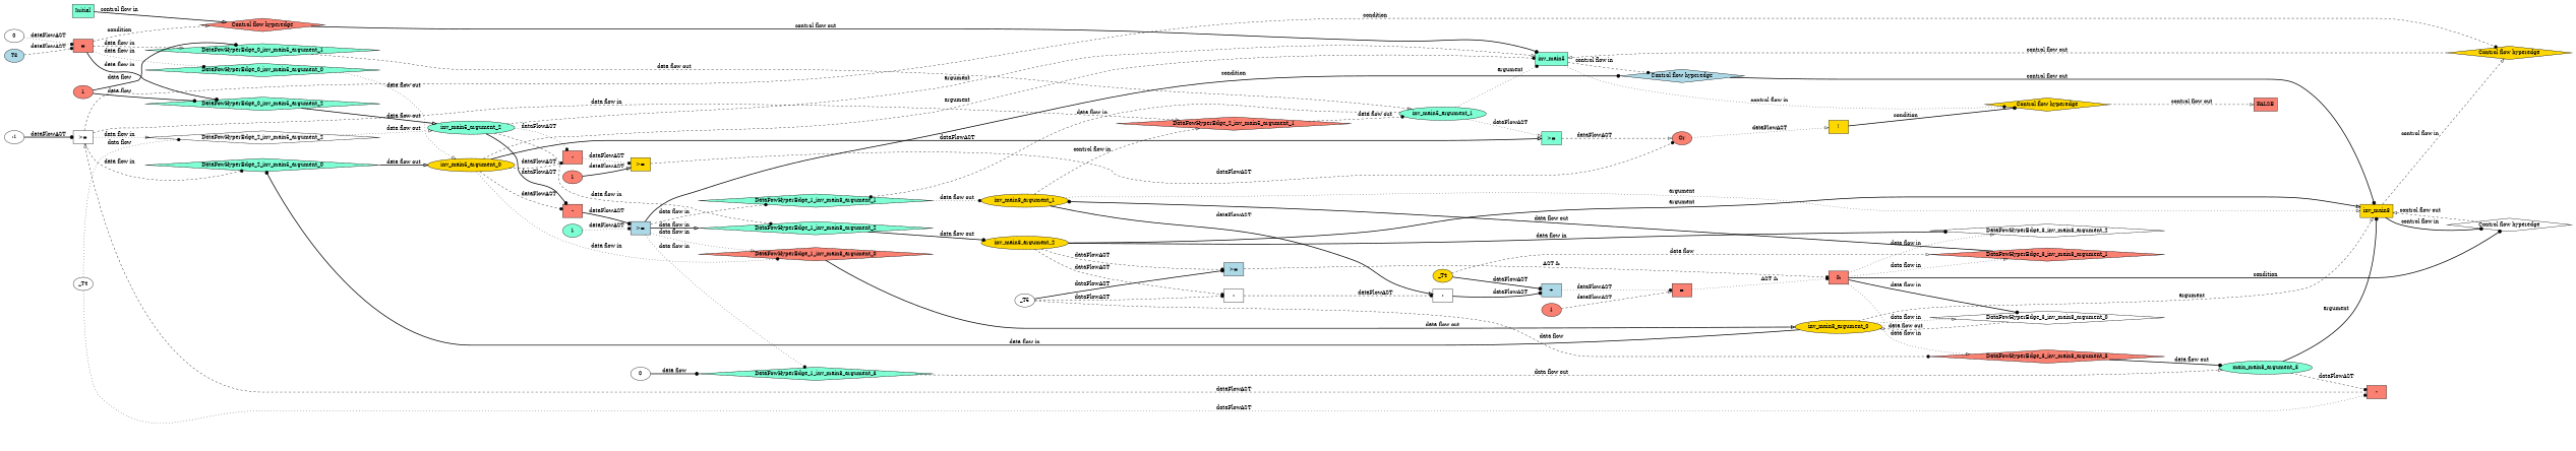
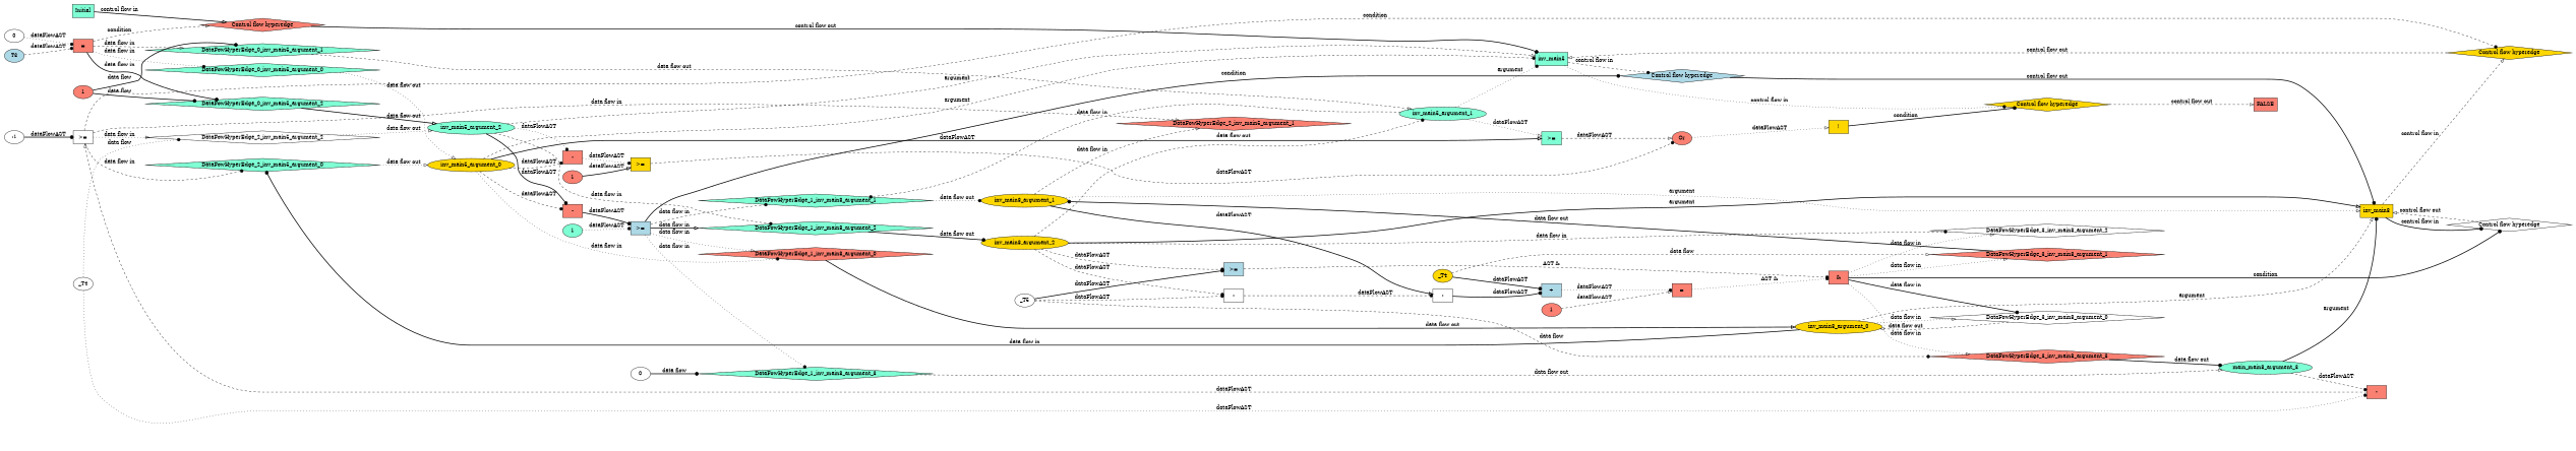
  digraph {
    rankdir=LR
    node [fillcolor=salmon nodeName=argument0 shape=rect style=filled]
    edge [arrowhead=dot style=dashed]
    n1 [fillcolor=aquamarine label=inv_main5 nodeName=inv_main5]
    n2 [fillcolor=lightblue label="Control flow hyperedge" nodeName=ControlFowHyperEdge_1 shape=diamond]
    n3 [fillcolor=gold label="Control flow hyperedge" nodeName=ControlFowHyperEdge_4 shape=diamond]
    n4 [fillcolor=gold label=inv_main8 nodeName=inv_main8]
    n5 [label=FALSE nodeName=FALSE]
    n6 [fillcolor=gold label="Control flow hyperedge" nodeName=ControlFowHyperEdge_2 shape=diamond]
    n7 [fillcolor=white label="Control flow hyperedge" nodeName=ControlFowHyperEdge_3 shape=diamond]
    n8 [fillcolor=aquamarine label=Initial nodeName=Initial]
    n9 [label="Control flow hyperedge" nodeName=ControlFowHyperEdge_0 shape=diamond]
    n10 [fillcolor=gold label=inv_main5_argument_0 shape=oval]
    n11 [label="-" nodeName=xxxinv_main8___inv_main5_1xxxguard_0_node_1]
    n12 [label="-" nodeName=xxxFALSE___inv_main5_4xxxguard_0_node_3]
    n13 [fillcolor=aquamarine label=">=" nodeName=xxxFALSE___inv_main5_4xxxguard_0_node_7]
    n14 [label=DataFowHyperEdge_1_inv_main8_argument_0 nodeName=DataFowHyperEdge_1_inv_main8_argument_0 shape=diamond]
    n15 [fillcolor=lightblue label=">=" nodeName=xxxinv_main8___inv_main5_1xxxguard_0_node_0]
    n16 [fillcolor=gold label=">=" nodeName=xxxFALSE___inv_main5_4xxxguard_0_node_2]
    n17 [label=Or nodeName=xxxFALSE___inv_main5_4xxxguard_0_node_1 shape=""]
    n18 [fillcolor=gold label=inv_main8_argument_0 shape=oval]
    n19 [fillcolor=aquamarine label=inv_main5_argument_1 nodeName=argument1 shape=oval]
    n20 [fillcolor=aquamarine label=DataFowHyperEdge_1_inv_main8_argument_1 nodeName=DataFowHyperEdge_1_inv_main8_argument_1 shape=diamond]
    n21 [fillcolor=gold label=inv_main8_argument_1 nodeName=argument1 shape=oval]
    n22 [fillcolor=aquamarine label=inv_main5_argument_2 nodeName=argument2 shape=oval]
    n23 [fillcolor=aquamarine label=DataFowHyperEdge_1_inv_main8_argument_2 nodeName=DataFowHyperEdge_1_inv_main8_argument_2 shape=diamond]
    n24 [fillcolor=gold label=inv_main8_argument_2 nodeName=argument2 shape=oval]
    n25 [fillcolor=aquamarine label=DataFowHyperEdge_2_inv_main5_argument_0 nodeName=DataFowHyperEdge_2_inv_main5_argument_0 shape=diamond]
    n26 [fillcolor=white label=DataFowHyperEdge_3_inv_main8_argument_0 nodeName=DataFowHyperEdge_3_inv_main8_argument_0 shape=diamond]
    n27 [fillcolor=white label="-" nodeName=xxxinv_main8___inv_main8_3xxxguard1_node_3]
    n28 [label=DataFowHyperEdge_2_inv_main5_argument_1 nodeName=DataFowHyperEdge_2_inv_main5_argument_1 shape=diamond]
    n29 [fillcolor=lightblue label="+" nodeName=xxxinv_main8___inv_main8_3xxxguard1_node_1]
    n30 [fillcolor=lightblue label=">=" nodeName=xxxinv_main8___inv_main8_3xxxguard_0_node_0]
    n31 [fillcolor=white label="-" nodeName=xxxinv_main8___inv_main8_3xxxguard1_node_4]
    n32 [fillcolor=white label=DataFowHyperEdge_3_inv_main8_argument_2 nodeName=DataFowHyperEdge_3_inv_main8_argument_2 shape=diamond]
    n33 [label="&" nodeName=xxxinv_main8___inv_main8_3xxx_and]
    n34 [fillcolor=aquamarine label=main_main8_argument_3 nodeName=argument3 shape=oval]
    n35 [label="-" nodeName=xxxinv_main5___inv_main8_2xxxguard_0_node_1]
    n36 [fillcolor=white label=">=" nodeName=xxxinv_main5___inv_main8_2xxxguard_0_node_0]
    n37 [label="=" nodeName=xxxinv_main5___Initial_0xxxguard_0_node_0]
    n38 [fillcolor=aquamarine label=DataFowHyperEdge_0_inv_main5_argument_1 nodeName=DataFowHyperEdge_0_inv_main5_argument_1 shape=diamond]
    n39 [fillcolor=aquamarine label=DataFowHyperEdge_0_inv_main5_argument_2 nodeName=DataFowHyperEdge_0_inv_main5_argument_2 shape=diamond]
    n40 [fillcolor=aquamarine label=DataFowHyperEdge_0_inv_main5_argument_0 nodeName=DataFowHyperEdge_0_inv_main5_argument_0 shape=diamond]
    n41 [fillcolor=lightblue label=T3 nodeName=xxxinv_main5___Initial_0xxxguard_0_node_1 shape=""]
    n42 [fillcolor=white label=0 nodeName=xxxinv_main5___Initial_0xxxguard_0_node_2 shape=""]
    n43 [label=1 nodeName=xxxinv_main5___Initial_0xxxdataFlow_0_node_0 shape=""]
    n44 [fillcolor=aquamarine label=DataFowHyperEdge_1_inv_main8_argument_3 nodeName=DataFowHyperEdge_1_inv_main8_argument_3 shape=diamond]
    n45 [fillcolor=aquamarine label=1 nodeName=xxxinv_main8___inv_main5_1xxxguard_0_node_4 shape=""]
    n46 [fillcolor=white label=0 nodeName=xxxinv_main8___inv_main5_1xxxdataFlow_0_node_0 shape=""]
    n47 [fillcolor=white label=DataFowHyperEdge_2_inv_main5_argument_2 nodeName=DataFowHyperEdge_2_inv_main5_argument_2 shape=diamond]
    n48 [fillcolor=white label=-1 nodeName=xxxinv_main5___inv_main8_2xxxguard_0_node_4 shape=""]
    n49 [fillcolor=white label=_T4 nodeName=xxxinv_main5___inv_main8_2xxxdataFlow_0_node_0 shape=""]
    n50 [label=DataFowHyperEdge_3_inv_main8_argument_1 nodeName=DataFowHyperEdge_3_inv_main8_argument_1 shape=diamond]
    n51 [label=DataFowHyperEdge_3_inv_main8_argument_3 nodeName=DataFowHyperEdge_3_inv_main8_argument_3 shape=diamond]
    n52 [fillcolor=white label=_T5 nodeName=xxxinv_main8___inv_main8_3xxxdataFlow1_node_0 shape=""]
    n53 [label="=" nodeName=xxxinv_main8___inv_main8_3xxxguard1_node_0]
    n54 [label=1 nodeName=xxxinv_main8___inv_main8_3xxxguard1_node_8 shape=""]
    n55 [fillcolor=gold label=_T4 nodeName=xxxinv_main8___inv_main8_3xxxdataFlow_0_node_0 shape=""]
    n56 [fillcolor=gold label="!" nodeName=xxxFALSE___inv_main5_4xxxguard_0_node_0]
    n57 [label=1 nodeName=xxxFALSE___inv_main5_4xxxguard_0_node_6 shape=""]
    n1 -> n2 [label="control flow in"]
    n1 -> n3 [label="control flow in" style=dotted]
    n2 -> n4 [label="control flow out" style=bold]
    n3 -> n5 [arrowhead=onormal label="control flow out"]
    n4 -> n6 [arrowhead=onormal label="control flow in"]
    n4 -> n7 [label="control flow in" style=bold]
    n6 -> n1 [arrowhead=onormal label="control flow out"]
    n7 -> n4 [arrowhead=onormal label="control flow out"]
    n8 -> n9 [arrowhead=onormal label="control flow in" style=bold]
    n9 -> n1 [label="control flow out" style=bold]
    n10 -> n1 [label=argument]
    n10 -> n11 [label=dataFlowAST]
    n10 -> n12 [label=dataFlowAST]
    n10 -> n13 [arrowhead=onormal label=dataFlowAST style=bold]
    n10 -> n14 [label="data flow in" style=dotted]
    n11 -> n15 [label=dataFlowAST style=bold]
    n12 -> n16 [label=dataFlowAST style=dotted]
    n13 -> n17 [arrowhead=onormal label=dataFlowAST]
    n14 -> n18 [arrowhead=onormal label="data flow out" style=bold]
    n15 -> n2 [label=condition style=bold]
    n15 -> n14 [arrowhead=onormal label="data flow in" style=dotted]
    n15 -> n20 [label="data flow in"]
    n15 -> n23 [arrowhead=onormal label="data flow in" style=bold]
    n15 -> n44 [label="data flow in" style=dotted]
    n16 -> n17 [label=dataFlowAST]
    n17 -> n56 [arrowhead=onormal label=dataFlowAST style=dotted]
    n18 -> n4 [arrowhead=onormal label=argument]
    n18 -> n25 [label="data flow in" style=bold]
    n18 -> n26 [arrowhead=onormal label="data flow in" style=dotted]
    n19 -> n1 [label=argument style=dotted]
    n19 -> n13 [arrowhead=onormal label=dataFlowAST style=dotted]
    n19 -> n20 [label="data flow in"]
    n20 -> n21 [label="data flow out" style=dotted]
    n21 -> n4 [arrowhead=onormal label=argument style=dotted]
    n21 -> n27 [arrowhead=onormal label=dataFlowAST style=bold]
-   n21 -> n28 [arrowhead=onormal label="control flow in"]
+   n21 -> n28 [arrowhead=onormal label="data flow in"]
    n22 -> n1 [arrowhead=onormal label=argument]
    n22 -> n11 [label=dataFlowAST style=bold]
    n22 -> n12 [label=dataFlowAST style=dotted]
    n22 -> n23 [label="data flow in"]
    n23 -> n24 [label="data flow out" style=bold]
    n24 -> n4 [arrowhead=onormal label=argument style=bold]
    n24 -> n30 [label=dataFlowAST]
    n24 -> n31 [label=dataFlowAST]
-   n24 -> n32 [label="data flow in" style=bold]
-   n25 -> n10 [arrowhead=onormal label="data flow out" style=bold]
+   n24 -> n32 [label="data flow in"]
+   n25 -> n10 [arrowhead=onormal label="data flow out" style=dotted]
    n26 -> n18 [arrowhead=onormal label="data flow out"]
    n27 -> n29 [label=dataFlowAST style=bold]
-   n28 -> n19 [label="data flow out"]
+   n24 -> n19 [label="data flow out"]
    n29 -> n53 [label=dataFlowAST style=dotted]
    n30 -> n33 [label="AST &"]
    n31 -> n27 [label=dataFlowAST]
    n33 -> n7 [label=condition style=bold]
    n33 -> n26 [label="data flow in" style=bold]
    n33 -> n32 [arrowhead=onormal label="data flow in" style=dotted]
    n33 -> n50 [arrowhead=onormal label="data flow in" style=dotted]
    n33 -> n51 [arrowhead=onormal label="data flow in" style=dotted]
    n34 -> n4 [label=argument style=bold]
    n34 -> n35 [label=dataFlowAST]
    n35 -> n36 [arrowhead=onormal label=dataFlowAST]
    n36 -> n6 [label=condition]
    n36 -> n25 [label="data flow in"]
    n36 -> n28 [arrowhead=onormal label="data flow in"]
    n36 -> n47 [arrowhead=onormal label="data flow in" style=dotted]
    n37 -> n9 [arrowhead=onormal label=condition]
    n37 -> n38 [arrowhead=onormal label="data flow in"]
    n37 -> n39 [label="data flow in" style=bold]
    n37 -> n40 [label="data flow in" style=dotted]
    n38 -> n19 [arrowhead=onormal label="data flow out"]
    n39 -> n22 [arrowhead=onormal label="data flow out" style=bold]
    n40 -> n10 [arrowhead=onormal label="data flow out" style=dotted]
    n41 -> n37 [label=dataFlowAST]
    n42 -> n37 [label=dataFlowAST style=dotted]
    n43 -> n38 [label="data flow" style=bold]
    n43 -> n39 [label="data flow" style=bold]
    n44 -> n34 [arrowhead=onormal label="data flow out"]
    n45 -> n15 [label=dataFlowAST style=dotted]
    n46 -> n44 [label="data flow" style=bold]
    n47 -> n22 [arrowhead=onormal label="data flow out" style=dotted]
    n48 -> n36 [label=dataFlowAST style=bold]
    n49 -> n35 [label=dataFlowAST style=dotted]
    n49 -> n47 [label="data flow" style=dotted]
    n50 -> n21 [label="data flow out" style=bold]
    n51 -> n34 [label="data flow out" style=bold]
    n52 -> n30 [label=dataFlowAST style=bold]
    n52 -> n31 [label=dataFlowAST]
    n52 -> n51 [label="data flow"]
    n53 -> n33 [label="AST &" style=dotted]
    n54 -> n53 [arrowhead=onormal label=dataFlowAST]
    n55 -> n29 [label=dataFlowAST style=bold]
    n55 -> n50 [arrowhead=onormal label="data flow"]
    n56 -> n3 [label=condition style=bold]
    n57 -> n16 [arrowhead=onormal label=dataFlowAST style=bold]
  }
